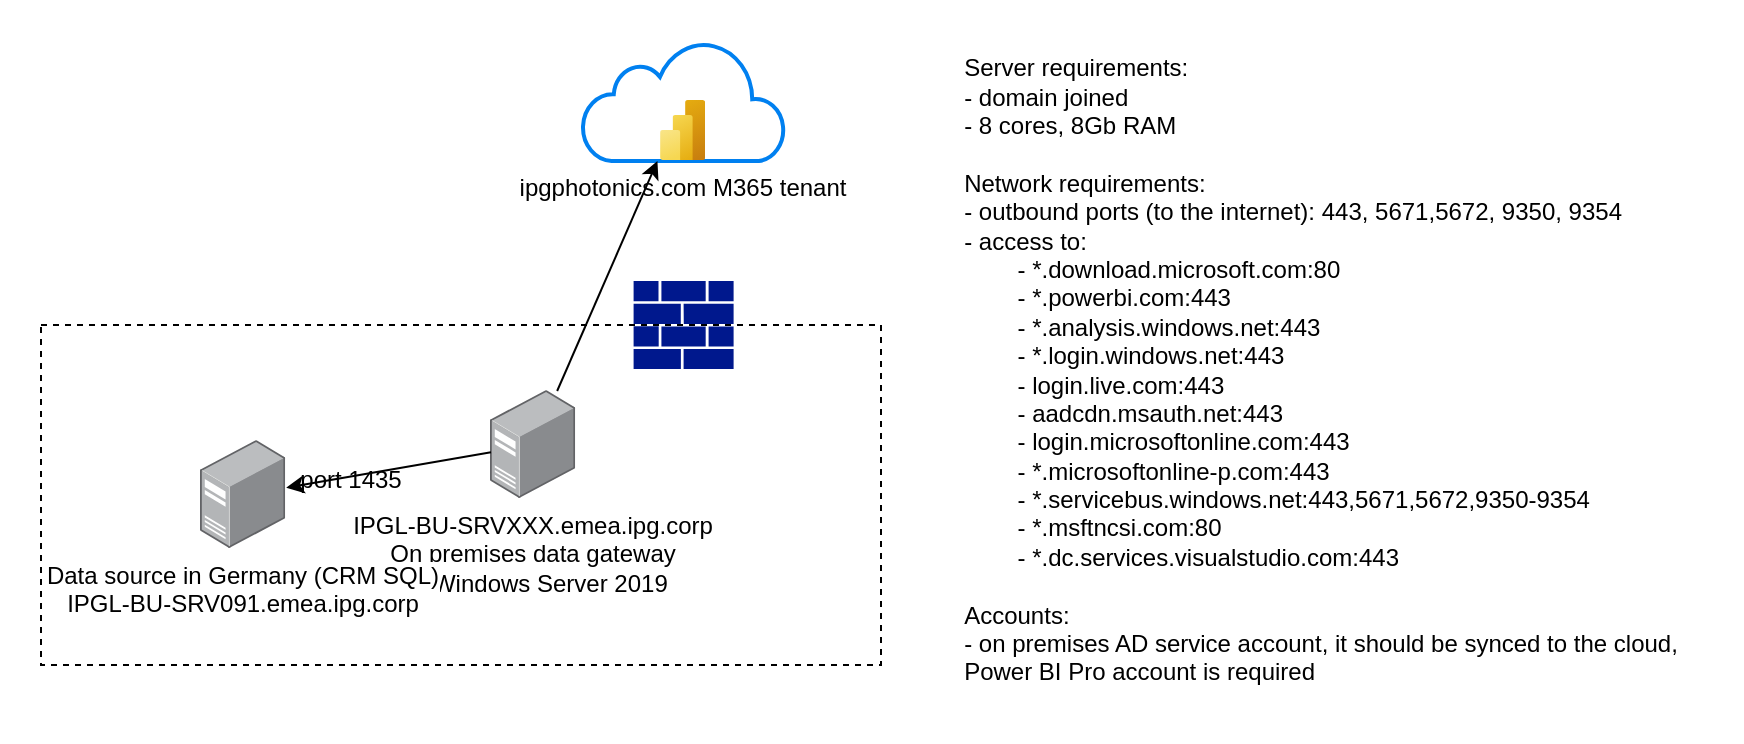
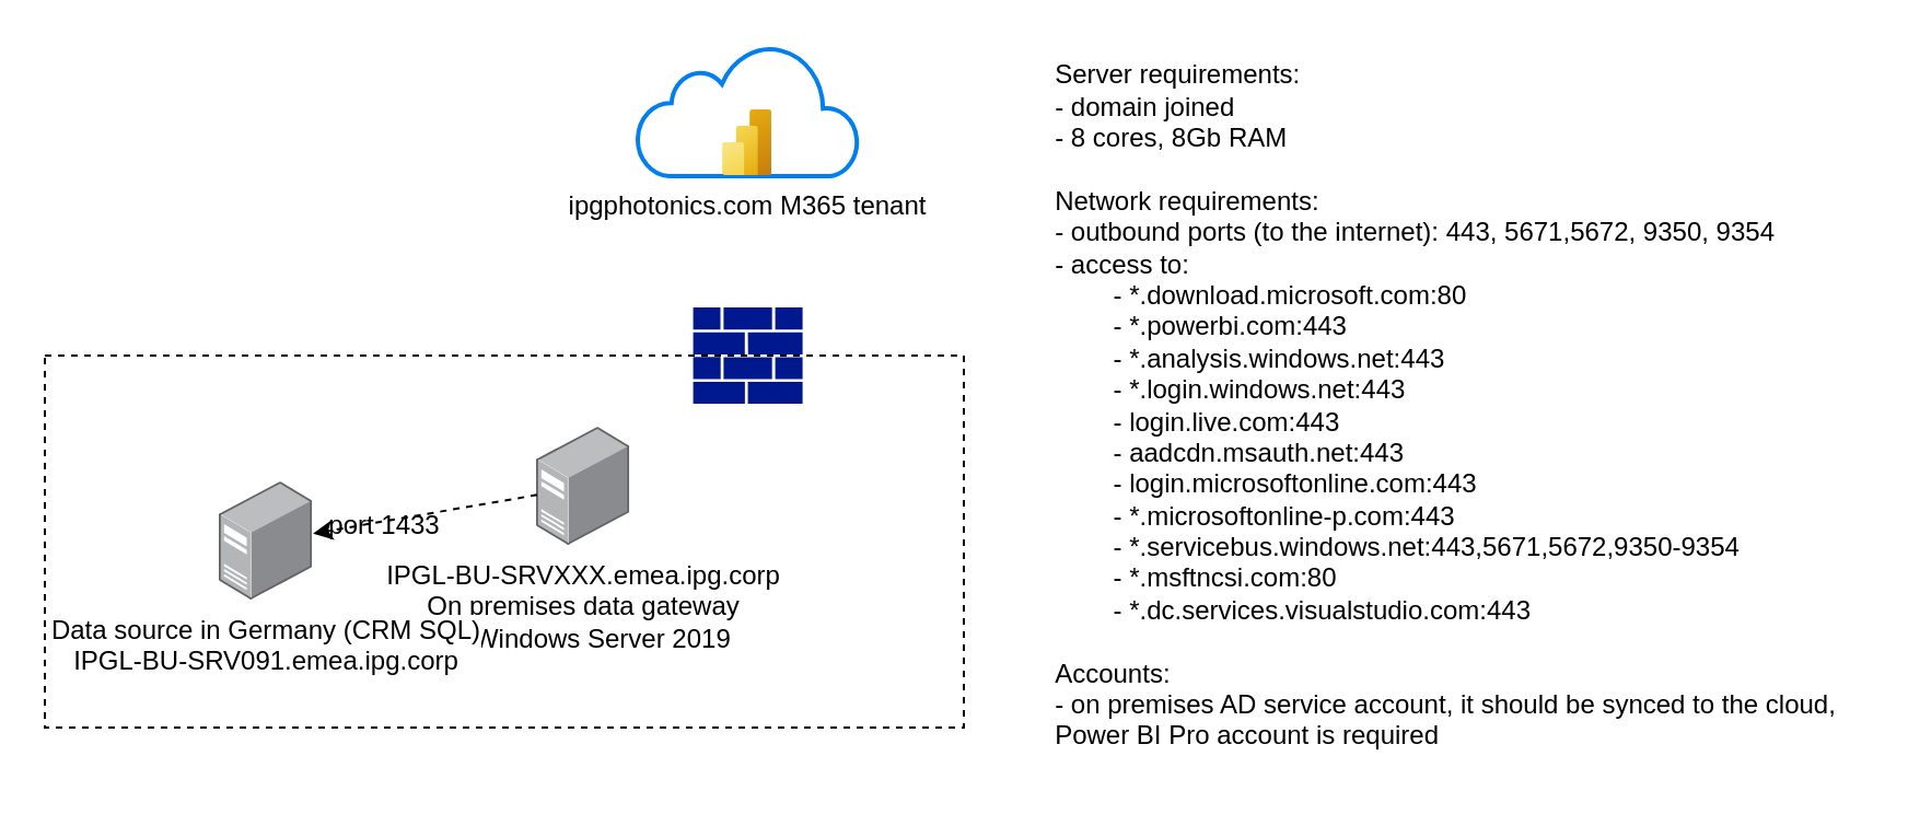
  <mxCell id="0" />
  <mxCell id="1" parent="0" />
  <mxCell id="2" value="" style="rounded=0;whiteSpace=wrap;html=1;dashed=1;" vertex="1" parent="1"><mxGeometry x="20" y="162" width="420" height="170" as="geometry" /></mxCell>
  <mxCell id="3" value="IPGL-BU-SRVXXX.emea.ipg.corp&lt;br&gt;On premises data gateway&lt;br&gt;T2 Windows Server 2019" style="image;points=[];aspect=fixed;html=1;align=center;shadow=0;dashed=0;image=img/lib/allied_telesis/computer_and_terminals/Server_Desktop.svg;" vertex="1" parent="1"><mxGeometry x="245" y="195" width="42.6" height="54" as="geometry" /></mxCell>
  <mxCell id="4" value="Data source in Germany (CRM SQL)&lt;br&gt;IPGL-BU-SRV091.emea.ipg.corp" style="image;points=[];aspect=fixed;html=1;align=center;shadow=0;dashed=0;image=img/lib/allied_telesis/computer_and_terminals/Server_Desktop.svg;" vertex="1" parent="1"><mxGeometry x="100" y="220" width="42.6" height="54" as="geometry" /></mxCell>
  <mxCell id="5" value="ipgphotonics.com M365 tenant" style="html=1;verticalLabelPosition=bottom;align=center;labelBackgroundColor=#ffffff;verticalAlign=top;strokeWidth=2;strokeColor=#0080F0;shadow=0;dashed=0;shape=mxgraph.ios7.icons.cloud;" vertex="1" parent="1"><mxGeometry x="290.7" y="20" width="101.2" height="60" as="geometry" /></mxCell>
  <mxCell id="6" value="" style="sketch=0;aspect=fixed;pointerEvents=1;shadow=0;dashed=0;html=1;strokeColor=none;labelPosition=center;verticalLabelPosition=bottom;verticalAlign=top;align=center;fillColor=#00188D;shape=mxgraph.mscae.enterprise.firewall" vertex="1" parent="1"><mxGeometry x="316.3" y="140" width="50" height="44" as="geometry" /></mxCell>
- <mxCell id="7" value="" style="endArrow=classic;html=1;rounded=0;" edge="1" parent="1" source="3" target="5"><mxGeometry width="50" height="50" relative="1" as="geometry"><mxPoint x="290" y="180" as="sourcePoint" /><mxPoint x="340" y="130" as="targetPoint" /></mxGeometry></mxCell>
- <mxCell id="8" value="" style="endArrow=classic;html=1;rounded=0;" edge="1" parent="1" source="3" target="4"><mxGeometry width="50" height="50" relative="1" as="geometry"><mxPoint x="290" y="180" as="sourcePoint" /><mxPoint x="340" y="130" as="targetPoint" /></mxGeometry></mxCell>
+ <mxCell id="8" value="" style="endArrow=classic;html=1;rounded=0;dashed=1;" edge="1" parent="1" source="3" target="4"><mxGeometry width="50" height="50" relative="1" as="geometry"><mxPoint x="290" y="180" as="sourcePoint" /><mxPoint x="340" y="130" as="targetPoint" /></mxGeometry></mxCell>
  <mxCell id="9" value="" style="image;aspect=fixed;html=1;points=[];align=center;fontSize=12;image=img/lib/azure2/analytics/Power_BI_Embedded.svg;" vertex="1" parent="1"><mxGeometry x="330.05" y="50" width="22.5" height="30" as="geometry" /></mxCell>
- <mxCell id="10" value="port 1435" style="text;html=1;align=center;verticalAlign=middle;resizable=0;points=[];autosize=1;strokeColor=none;fillColor=none;" vertex="1" parent="1"><mxGeometry x="140" y="225" width="70" height="30" as="geometry" /></mxCell>
+ <mxCell id="10" value="port 1433" style="text;html=1;align=center;verticalAlign=middle;resizable=0;points=[];autosize=1;strokeColor=none;fillColor=none;" vertex="1" parent="1"><mxGeometry x="140" y="225" width="70" height="30" as="geometry" /></mxCell>
  <mxCell id="11" value="&lt;div style=&quot;text-align: left;&quot;&gt;&lt;span style=&quot;background-color: initial;&quot;&gt;Server requirements:&lt;/span&gt;&lt;/div&gt;&lt;div style=&quot;text-align: left;&quot;&gt;&lt;span style=&quot;background-color: initial;&quot;&gt;- domain joined&lt;/span&gt;&lt;/div&gt;&lt;div style=&quot;text-align: left;&quot;&gt;&lt;span style=&quot;background-color: initial;&quot;&gt;- 8 cores, 8Gb RAM&lt;/span&gt;&lt;/div&gt;&lt;div style=&quot;text-align: left;&quot;&gt;&lt;span style=&quot;background-color: initial;&quot;&gt;&lt;br&gt;&lt;/span&gt;&lt;/div&gt;&lt;div style=&quot;text-align: left;&quot;&gt;&lt;span style=&quot;background-color: initial;&quot;&gt;Network requirements:&lt;/span&gt;&lt;/div&gt;&lt;div style=&quot;text-align: left;&quot;&gt;- outbound ports (to the internet): 443, 5671,5672, 9350, 9354&lt;/div&gt;&lt;div style=&quot;text-align: left;&quot;&gt;- access to:&lt;/div&gt;&lt;div style=&quot;text-align: left;&quot;&gt;&lt;span style=&quot;white-space: pre;&quot;&gt;&#09;&lt;/span&gt;- *.download.microsoft.com:80&lt;br&gt;&lt;/div&gt;&lt;div style=&quot;text-align: left;&quot;&gt;&lt;span style=&quot;white-space: pre;&quot;&gt;&#09;&lt;/span&gt;- *.powerbi.com:443&lt;br&gt;&lt;/div&gt;&lt;div style=&quot;text-align: left;&quot;&gt;&lt;span style=&quot;white-space: pre;&quot;&gt;&#09;&lt;/span&gt;- *.analysis.windows.net:443&lt;br&gt;&lt;/div&gt;&lt;div style=&quot;text-align: left;&quot;&gt;&lt;span style=&quot;white-space: pre;&quot;&gt;&#09;&lt;/span&gt;- *.login.windows.net:443&lt;br&gt;&lt;/div&gt;&lt;div style=&quot;text-align: left;&quot;&gt;&lt;span style=&quot;white-space: pre;&quot;&gt;&#09;&lt;/span&gt;- login.live.com:443&lt;br&gt;&lt;/div&gt;&lt;div style=&quot;text-align: left;&quot;&gt;&lt;span style=&quot;white-space: pre;&quot;&gt;&#09;&lt;/span&gt;- aadcdn.msauth.net:443&lt;br&gt;&lt;/div&gt;&lt;div style=&quot;text-align: left;&quot;&gt;&lt;span style=&quot;white-space: pre;&quot;&gt;&#09;&lt;/span&gt;- login.microsoftonline.com:443&lt;br&gt;&lt;/div&gt;&lt;div style=&quot;text-align: left;&quot;&gt;&lt;span style=&quot;white-space: pre;&quot;&gt;&#09;&lt;/span&gt;- *.microsoftonline-p.com:443&lt;br&gt;&lt;/div&gt;&lt;div style=&quot;text-align: left;&quot;&gt;&lt;span style=&quot;white-space: pre;&quot;&gt;&#09;&lt;/span&gt;- *.servicebus.windows.net:443,5671,5672,9350-9354&lt;br&gt;&lt;/div&gt;&lt;div style=&quot;text-align: left;&quot;&gt;&lt;span style=&quot;white-space: pre;&quot;&gt;&#09;&lt;/span&gt;- *.msftncsi.com:80&lt;br&gt;&lt;/div&gt;&lt;div style=&quot;text-align: left;&quot;&gt;&lt;span style=&quot;white-space: pre;&quot;&gt;&#09;&lt;/span&gt;- *.dc.services.visualstudio.com:443&lt;br&gt;&lt;/div&gt;&lt;div style=&quot;text-align: left;&quot;&gt;&lt;br&gt;&lt;/div&gt;&lt;div style=&quot;text-align: left;&quot;&gt;Accounts:&lt;/div&gt;&lt;div style=&quot;text-align: left;&quot;&gt;- on premises AD service account, it should be synced to the cloud,&lt;/div&gt;&lt;div style=&quot;text-align: left;&quot;&gt;Power BI Pro account is required&lt;/div&gt;" style="text;html=1;align=center;verticalAlign=middle;resizable=0;points=[];autosize=1;strokeColor=none;fillColor=none;" vertex="1" parent="1"><mxGeometry x="470" y="20" width="380" height="330" as="geometry" /></mxCell>
